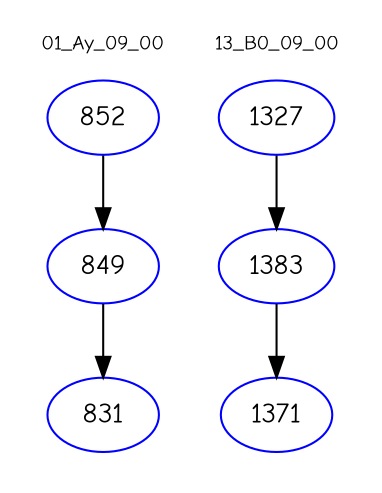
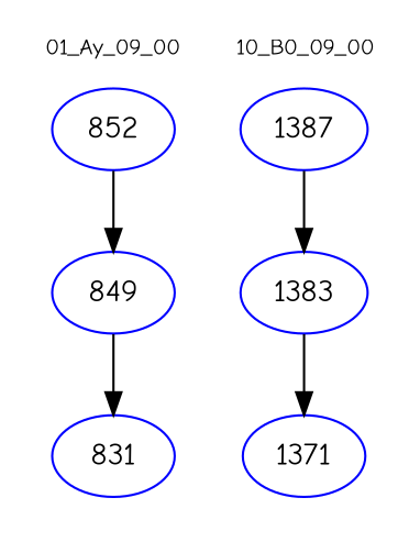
  digraph {
    fontname="Comic Neue"
    node [color=blue fontname="Comic Neue"]
    edge [color=black fontname="Comic Neue"]
    n1 [label=852]
    n2 [label=849]
    n3 [label=831]
-   n4 [label=1327]
+   n4 [label=1387]
    n5 [label=1383]
    n6 [label=1371]
    subgraph cluster_1 {
      color=white
      fontsize=10
      label="01_Ay_09_00"
      n1
      n2
      n3
    }
    subgraph cluster_2 {
      color=white
      fontsize=10
-     label="13_B0_09_00"
+     label="10_B0_09_00"
      n4
      n5
      n6
    }
    n1 -> n2
    n2 -> n3
    n4 -> n5
    n5 -> n6
  }
